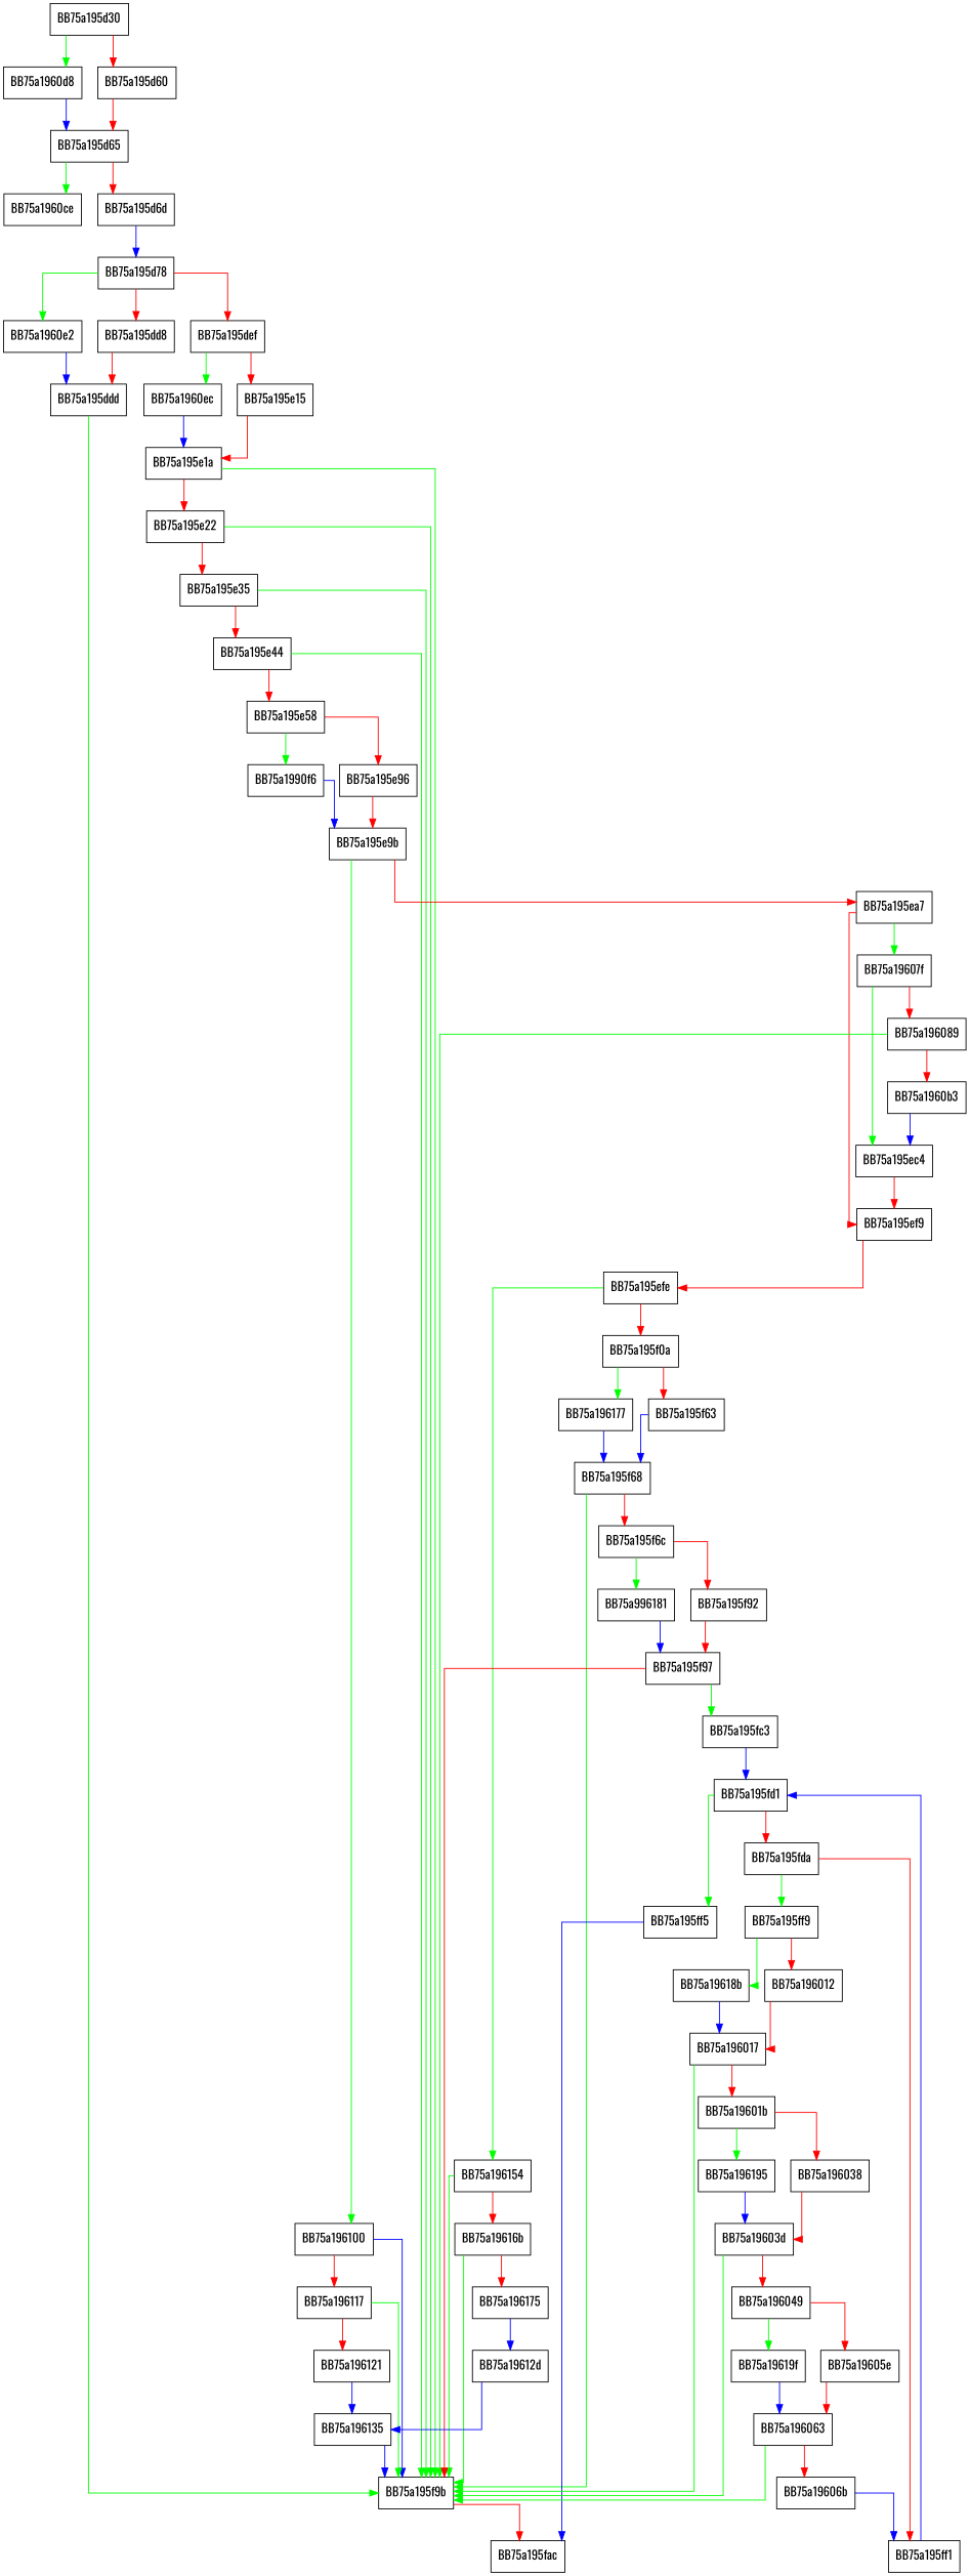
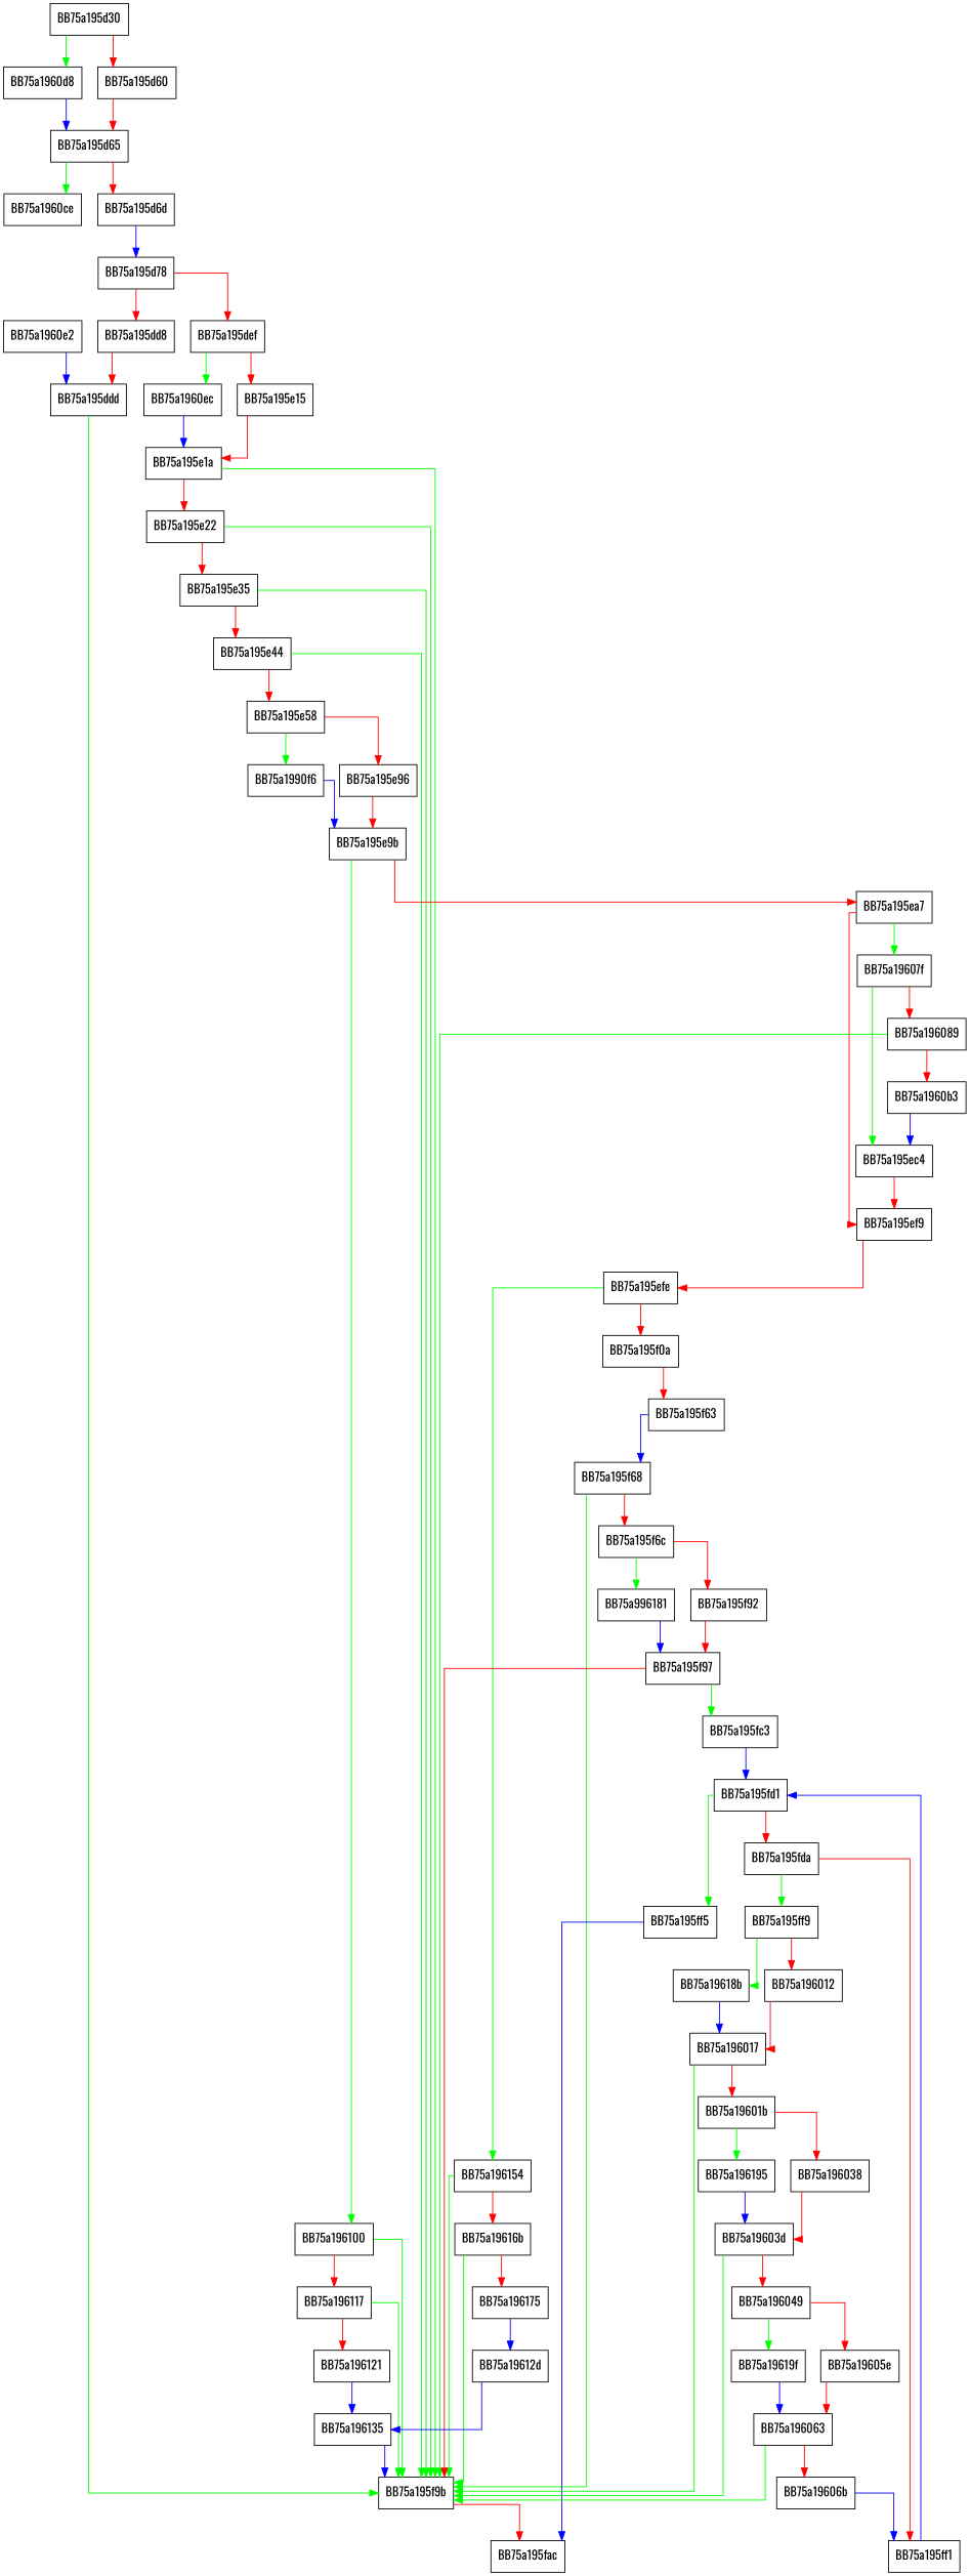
  digraph {
    fontname=Oswald
    splines=ortho
    node [fontname=Oswald shape=box]
    edge [color=red fontname=Oswald]
    BB75a195d30
    BB75a1960d8
    BB75a195d60
    BB75a195d65
    BB75a1960ce
    BB75a195d6d
    BB75a195d78
    BB75a1960e2
    BB75a195dd8
    BB75a195def
    BB75a195ddd
    BB75a195f9b
    BB75a195fac
    BB75a1960ec
    BB75a195e15
    BB75a195e1a
    BB75a195e22
    BB75a195e35
    BB75a195e44
    BB75a195e58
    n21 [label=BB75a1990f6]
    BB75a195e96
    BB75a195e9b
    BB75a196100
    BB75a195ea7
    BB75a196117
    BB75a19607f
    BB75a195ef9
    BB75a196121
    BB75a195ec4
    BB75a196089
    BB75a1960b3
    BB75a195efe
    BB75a196154
    BB75a195f0a
    BB75a19616b
-   BB75a196177
    BB75a195f63
    BB75a196175
    BB75a195f68
    BB75a195f6c
    n42 [label=BB75a996181]
    BB75a195f92
    BB75a195f97
    BB75a195fc3
    BB75a195fd1
    BB75a195ff5
    BB75a195fda
    BB75a195ff9
    BB75a195ff1
    BB75a19618b
    BB75a196012
    BB75a196017
    BB75a19601b
    BB75a196195
    BB75a196038
    BB75a19603d
    BB75a196049
    BB75a19619f
    BB75a19605e
    BB75a196063
    BB75a19606b
    BB75a196135
    BB75a19612d
    BB75a195d30 -> BB75a1960d8 [color=green]
    BB75a195d30 -> BB75a195d60
    BB75a1960d8 -> BB75a195d65 [color=blue]
    BB75a195d60 -> BB75a195d65
    BB75a195d65 -> BB75a1960ce [color=green]
    BB75a195d65 -> BB75a195d6d
    BB75a195d6d -> BB75a195d78 [color=blue]
-   BB75a195d78 -> BB75a1960e2 [color=green]
    BB75a195d78 -> BB75a195dd8
    BB75a195d78 -> BB75a195def
    BB75a1960e2 -> BB75a195ddd [color=blue]
    BB75a195dd8 -> BB75a195ddd
    BB75a195def -> BB75a1960ec [color=green]
    BB75a195def -> BB75a195e15
    BB75a195ddd -> BB75a195f9b [color=green]
    BB75a195f9b -> BB75a195fac
    BB75a1960ec -> BB75a195e1a [color=blue]
    BB75a195e15 -> BB75a195e1a
    BB75a195e1a -> BB75a195f9b [color=green]
    BB75a195e1a -> BB75a195e22
    BB75a195e22 -> BB75a195f9b [color=green]
    BB75a195e22 -> BB75a195e35
    BB75a195e35 -> BB75a195f9b [color=green]
    BB75a195e35 -> BB75a195e44
    BB75a195e44 -> BB75a195f9b [color=green]
    BB75a195e44 -> BB75a195e58
    BB75a195e58 -> n21 [color=green]
    BB75a195e58 -> BB75a195e96
    n21 -> BB75a195e9b [color=blue]
    BB75a195e96 -> BB75a195e9b
    BB75a195e9b -> BB75a196100 [color=green]
    BB75a195e9b -> BB75a195ea7
-   BB75a196100 -> BB75a195f9b [color=blue]
+   BB75a196100 -> BB75a195f9b [color=green]
    BB75a196100 -> BB75a196117
    BB75a195ea7 -> BB75a19607f [color=green]
    BB75a195ea7 -> BB75a195ef9
    BB75a196117 -> BB75a195f9b [color=green]
    BB75a196117 -> BB75a196121
    BB75a19607f -> BB75a195ec4 [color=green]
    BB75a19607f -> BB75a196089
    BB75a195ef9 -> BB75a195efe
    BB75a196121 -> BB75a196135 [color=blue]
    BB75a195ec4 -> BB75a195ef9
    BB75a196089 -> BB75a195f9b [color=green]
    BB75a196089 -> BB75a1960b3
    BB75a1960b3 -> BB75a195ec4 [color=blue]
    BB75a195efe -> BB75a196154 [color=green]
    BB75a195efe -> BB75a195f0a
    BB75a196154 -> BB75a195f9b [color=green]
    BB75a196154 -> BB75a19616b
-   BB75a195f0a -> BB75a196177 [color=green]
    BB75a195f0a -> BB75a195f63
    BB75a19616b -> BB75a195f9b [color=green]
    BB75a19616b -> BB75a196175
-   BB75a196177 -> BB75a195f68 [color=blue]
    BB75a195f63 -> BB75a195f68 [color=blue]
    BB75a196175 -> BB75a19612d [color=blue]
    BB75a195f68 -> BB75a195f9b [color=green]
    BB75a195f68 -> BB75a195f6c
    BB75a195f6c -> n42 [color=green]
    BB75a195f6c -> BB75a195f92
    n42 -> BB75a195f97 [color=blue]
    BB75a195f92 -> BB75a195f97
    BB75a195f97 -> BB75a195f9b
    BB75a195f97 -> BB75a195fc3 [color=green]
    BB75a195fc3 -> BB75a195fd1 [color=blue]
    BB75a195fd1 -> BB75a195ff5 [color=green]
    BB75a195fd1 -> BB75a195fda
    BB75a195ff5 -> BB75a195fac [color=blue]
    BB75a195fda -> BB75a195ff9 [color=green]
    BB75a195fda -> BB75a195ff1
    BB75a195ff9 -> BB75a19618b [color=green]
    BB75a195ff9 -> BB75a196012
    BB75a195ff1 -> BB75a195fd1 [color=blue]
    BB75a19618b -> BB75a196017 [color=blue]
    BB75a196012 -> BB75a196017
    BB75a196017 -> BB75a195f9b [color=green]
    BB75a196017 -> BB75a19601b
    BB75a19601b -> BB75a196195 [color=green]
    BB75a19601b -> BB75a196038
    BB75a196195 -> BB75a19603d [color=blue]
    BB75a196038 -> BB75a19603d
    BB75a19603d -> BB75a195f9b [color=green]
    BB75a19603d -> BB75a196049
    BB75a196049 -> BB75a19619f [color=green]
    BB75a196049 -> BB75a19605e
    BB75a19619f -> BB75a196063 [color=blue]
    BB75a19605e -> BB75a196063
    BB75a196063 -> BB75a195f9b [color=green]
    BB75a196063 -> BB75a19606b
    BB75a19606b -> BB75a195ff1 [color=blue]
    BB75a196135 -> BB75a195f9b [color=blue]
    BB75a19612d -> BB75a196135 [color=blue]
  }
